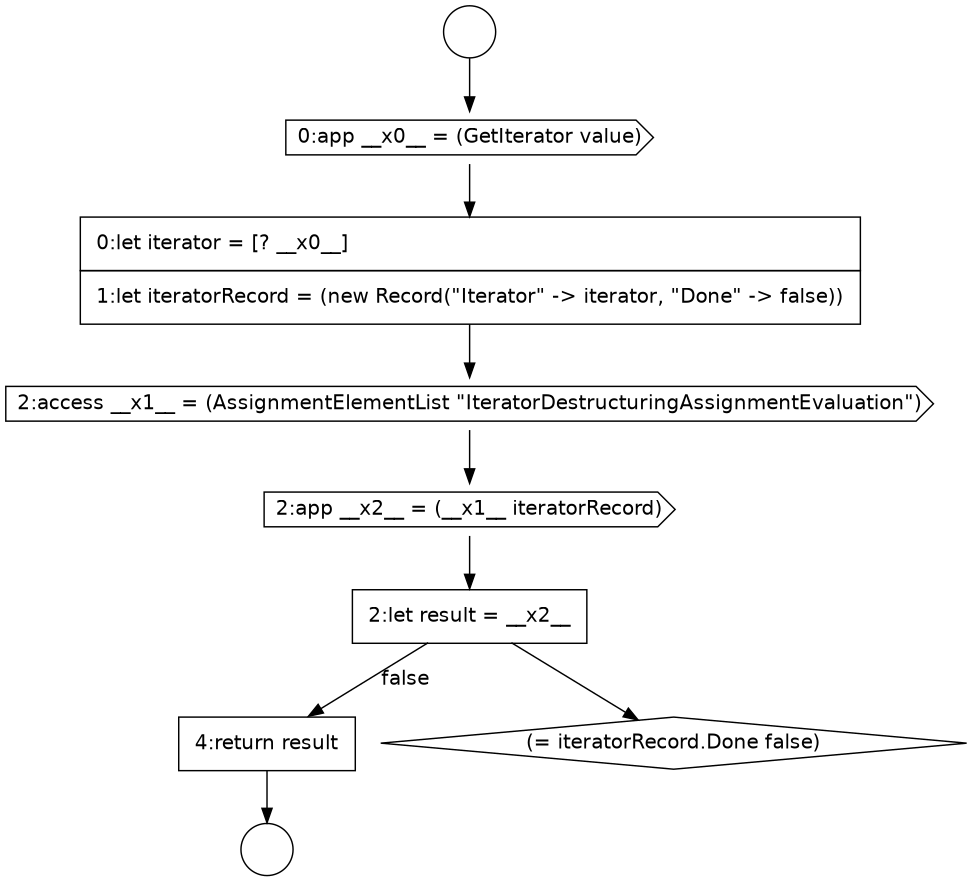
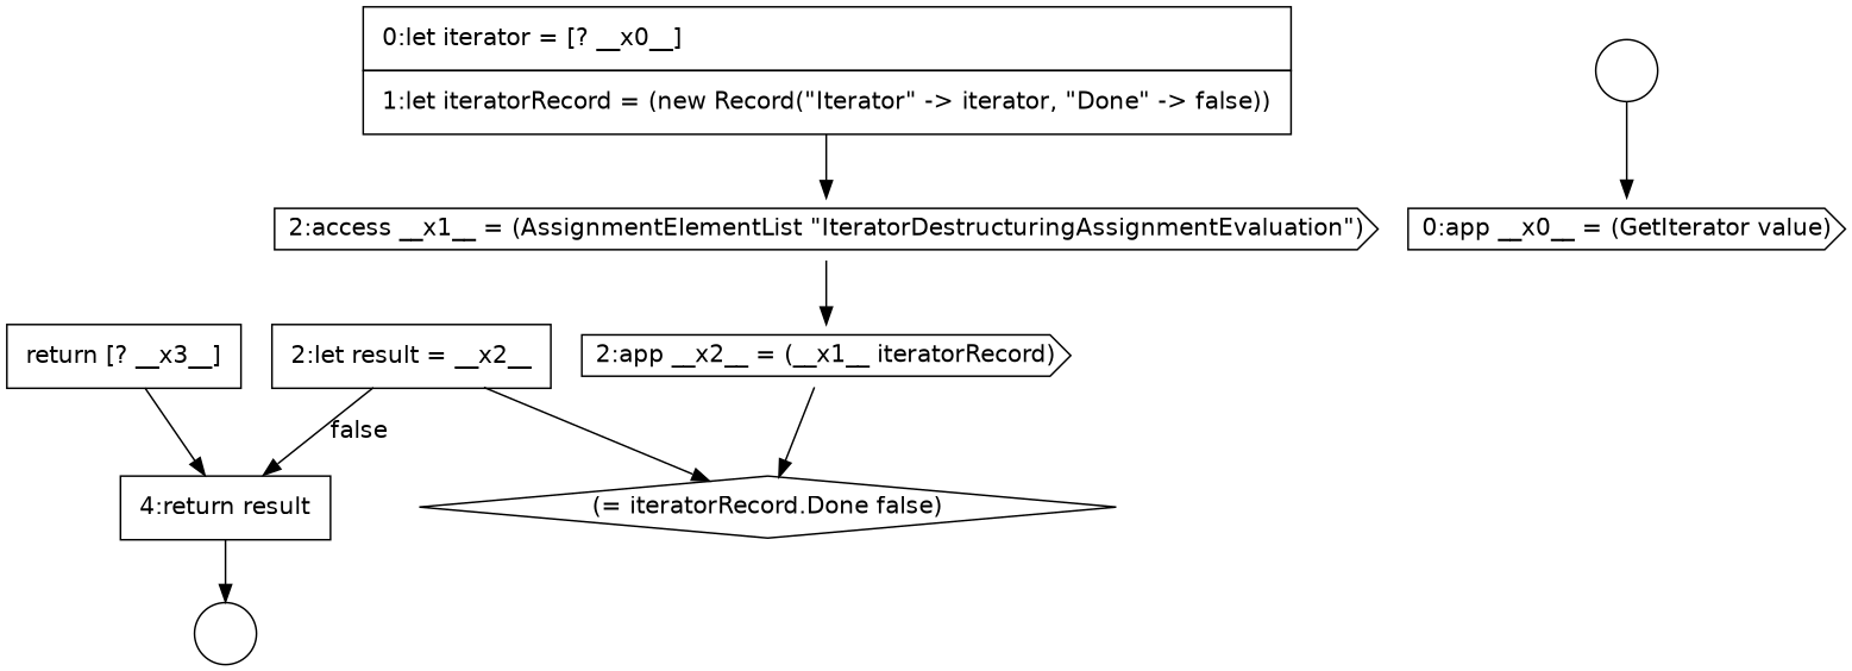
  digraph {
    fontname="DejaVu Sans"
    node [color=black fillcolor=white fontname="DejaVu Sans" shape=none style=filled]
    edge [color=black fontname="DejaVu Sans"]
    n1 [label=" " shape=circle]
+   n2 [label=<<font color="black">     <table border="0" cellborder="1" cellspacing="0" cellpadding="10">       <tr><td align="left">return [? __x3__]</td></tr>     </table>   </font>> margin=0]
    n3 [label=<<font color="black">     <table border="0" cellborder="1" cellspacing="0" cellpadding="10">       <tr><td align="left">4:return result</td></tr>     </table>   </font>> margin=0]
    n4 [label=<<font color="black">     <table border="0" cellborder="1" cellspacing="0" cellpadding="10">       <tr><td align="left">0:let iterator = [? __x0__]</td></tr>       <tr><td align="left">1:let iteratorRecord = (new Record(&quot;Iterator&quot; -&gt; iterator, &quot;Done&quot; -&gt; false))</td></tr>     </table>   </font>> margin=0]
    n5 [label=<<font color="black">2:access __x1__ = (AssignmentElementList &quot;IteratorDestructuringAssignmentEvaluation&quot;)</font>> shape=cds]
    n6 [label=<<font color="black">2:app __x2__ = (__x1__ iteratorRecord)</font>> shape=cds]
    n7 [label=<<font color="black">(= iteratorRecord.Done false)</font>> shape=diamond]
    n8 [label=<<font color="black">0:app __x0__ = (GetIterator value)</font>> shape=cds]
    n9 [label=" " shape=circle]
    n10 [label=<<font color="black">     <table border="0" cellborder="1" cellspacing="0" cellpadding="10">       <tr><td align="left">2:let result = __x2__</td></tr>     </table>   </font>> margin=0]
+   n2 -> n3
    n3 -> n1
    n4 -> n5
    n5 -> n6
-   n6 -> n10
-   n8 -> n4
+   n6 -> n7
    n9 -> n8
    n10 -> n3 [label=<<font color="black">false</font>>]
    n10 -> n7
  }
